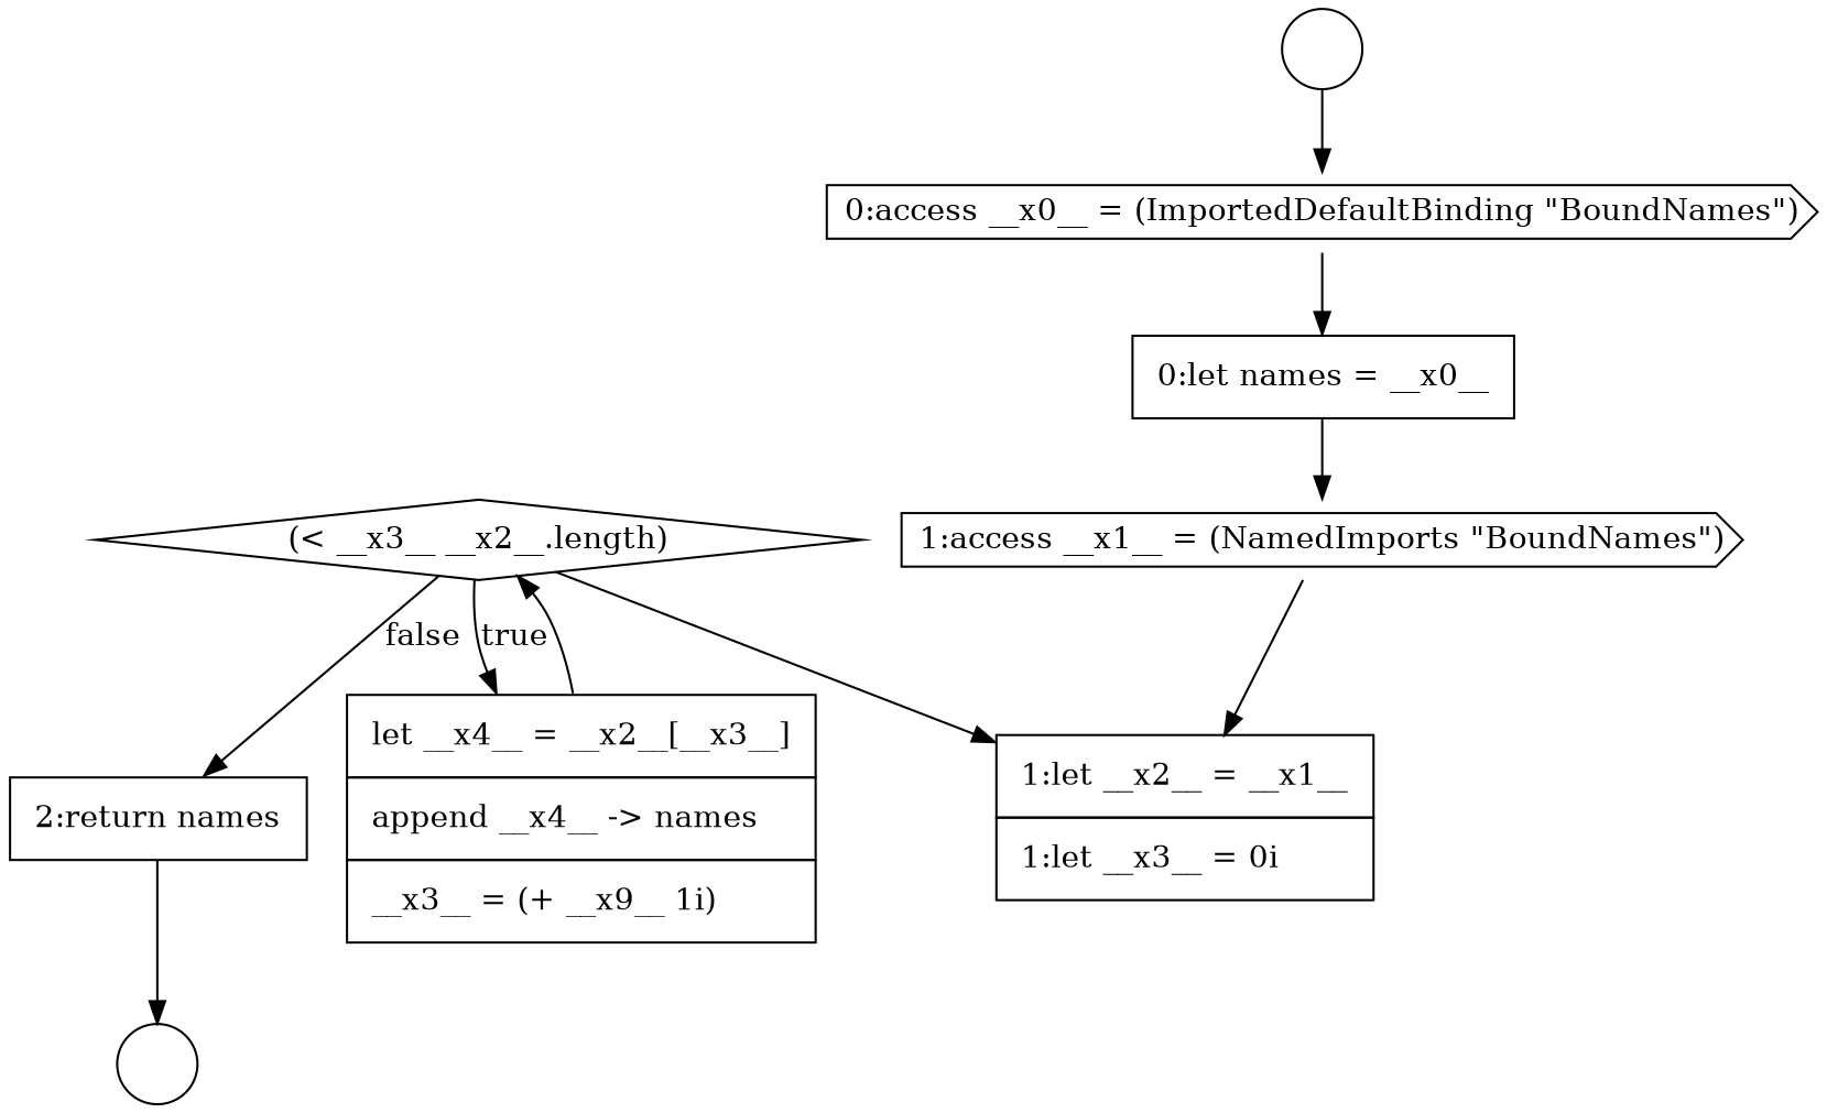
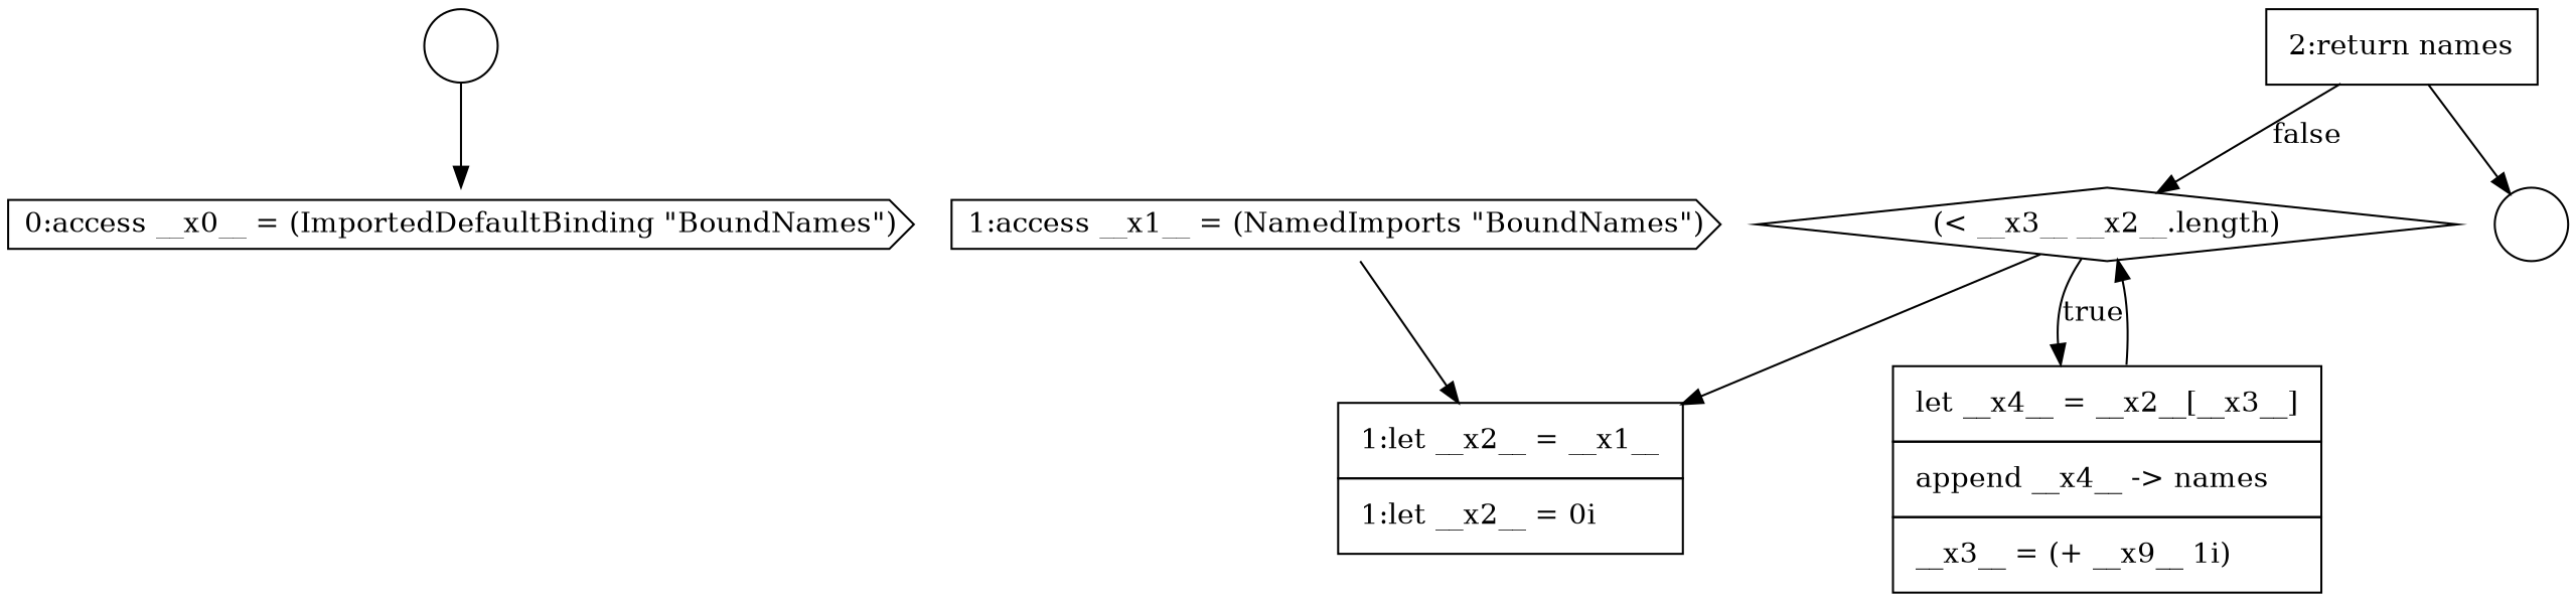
  digraph {
    node [color=black fillcolor=white shape=none style=filled]
    edge [color=black]
    n1 [label=<<font color="black">0:access __x0__ = (ImportedDefaultBinding &quot;BoundNames&quot;)</font>> shape=cds]
-   n2 [label=<<font color="black">     <table border="0" cellborder="1" cellspacing="0" cellpadding="10">       <tr><td align="left">0:let names = __x0__</td></tr>     </table>   </font>> margin=0]
    n3 [label=<<font color="black">1:access __x1__ = (NamedImports &quot;BoundNames&quot;)</font>> shape=cds]
    n4 [label=<<font color="black">(&lt; __x3__ __x2__.length)</font>> shape=diamond]
    n5 [label=<<font color="black">     <table border="0" cellborder="1" cellspacing="0" cellpadding="10">       <tr><td align="left">2:return names</td></tr>     </table>   </font>> margin=0]
    n6 [label=<<font color="black">     <table border="0" cellborder="1" cellspacing="0" cellpadding="10">       <tr><td align="left">let __x4__ = __x2__[__x3__]</td></tr>       <tr><td align="left">append __x4__ -&gt; names</td></tr>       <tr><td align="left">__x3__ = (+ __x9__ 1i)</td></tr>     </table>   </font>> margin=0]
-   n7 [label=<<font color="black">     <table border="0" cellborder="1" cellspacing="0" cellpadding="10">       <tr><td align="left">1:let __x2__ = __x1__</td></tr>       <tr><td align="left">1:let __x3__ = 0i</td></tr>     </table>   </font>> margin=0]
+   n7 [label=<<font color="black">     <table border="0" cellborder="1" cellspacing="0" cellpadding="10">       <tr><td align="left">1:let __x2__ = __x1__</td></tr>       <tr><td align="left">1:let __x2__ = 0i</td></tr>     </table>   </font>> margin=0]
    n8 [label=" " shape=circle]
    n9 [label=" " shape=circle]
-   n1 -> n2
-   n2 -> n3
    n3 -> n7
-   n4 -> n5 [label=<<font color="black">false</font>>]
+   n5 -> n4 [label=<<font color="black">false</font>>]
    n4 -> n6 [label=<<font color="black">true</font>>]
    n4 -> n7
    n5 -> n8
    n6 -> n4
    n9 -> n1
  }
